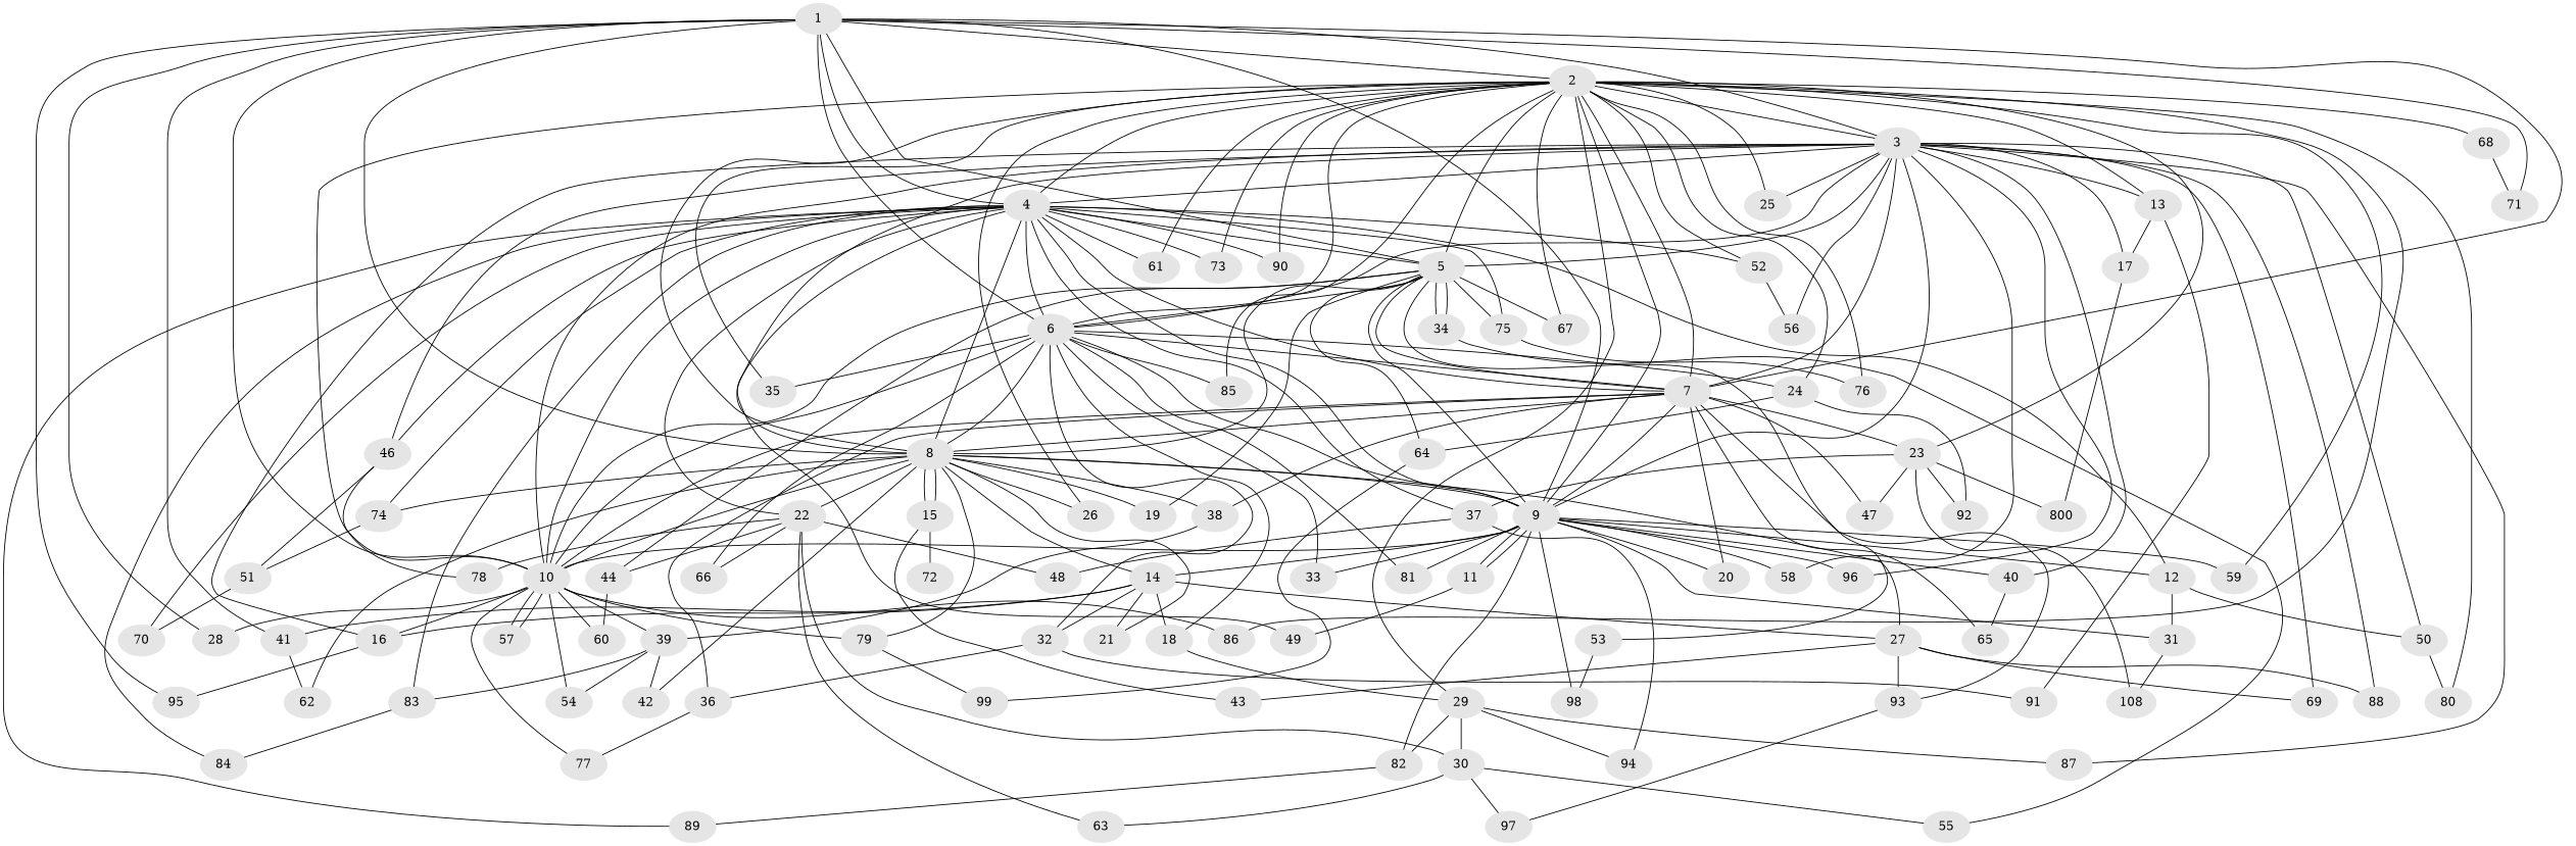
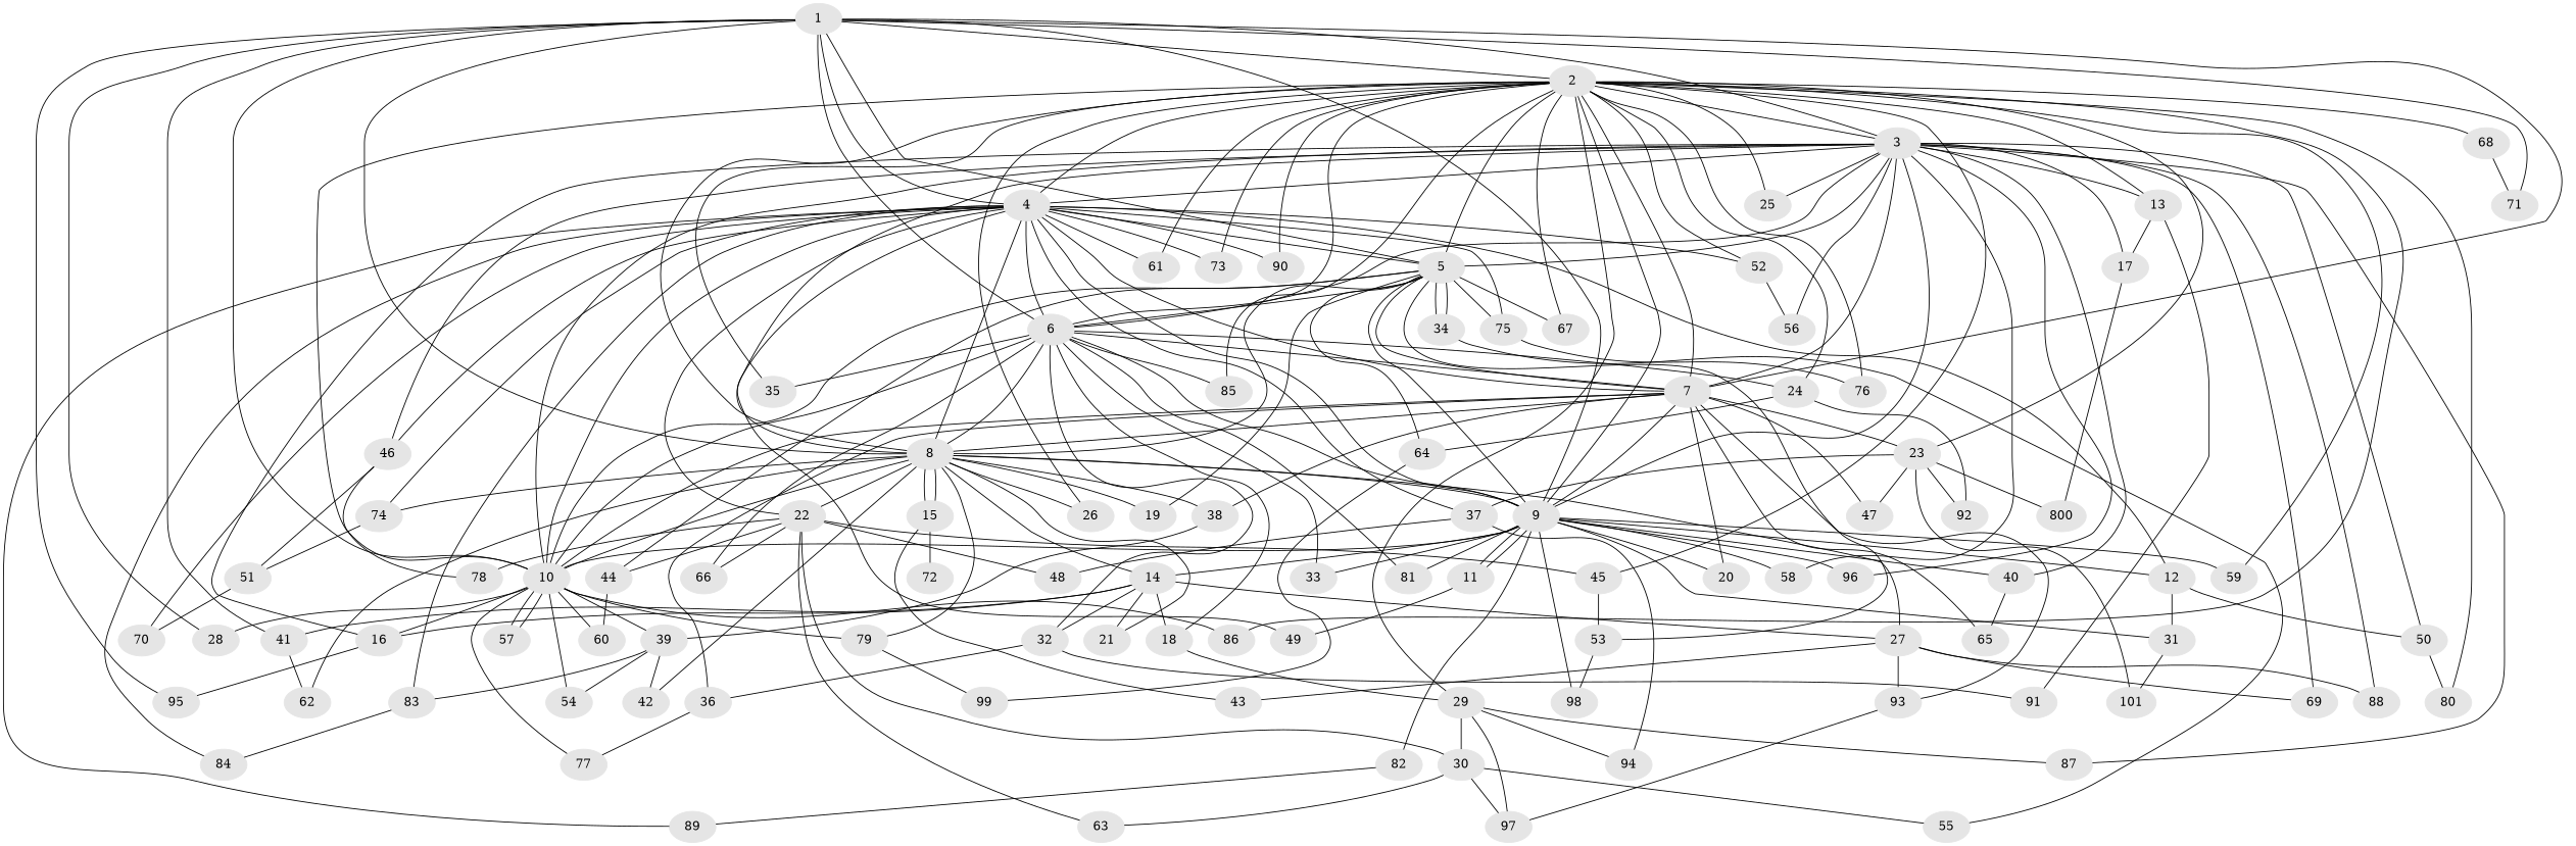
  graph {
    node [color=gray90 style=filled]
    1
    2
    3
    4
    5
    6
    7
    8
    9
    10
    28
    41
    71
    95
    13
    23
    24
    25
    26
    29
    35
+   45
    52
    59
    61
    67
    68
    73
    76
    80
    85
    86
    90
    16
    17
    40
    46
    50
    56
    58
    69
    87
    88
    96
    12
    22
    37
    49
    70
    74
    75
    83
    84
    89
    19
    34
    44
    53
    64
    18
    32
    33
    66
    81
    20
    36
    38
    47
    65
    93
    14
    15
    21
    27
    42
    62
    79
    11
    31
    82
    98
    39
    54
    57
    60
    77
    91
    n88 [label=800]
    92
-   101 [label=108]
+   101
    30
    94
    51
    78
    48
    63
    55
    99
    97
    72
    43
    1 -- 2
    1 -- 3
    1 -- 4
    1 -- 5
    1 -- 6
    1 -- 7
    1 -- 8
    1 -- 9
    1 -- 10
    1 -- 28
    1 -- 41
    1 -- 71
    1 -- 95
    2 -- 3
    2 -- 4
    2 -- 5
    2 -- 6
    2 -- 7
    2 -- 8
    2 -- 9
    2 -- 10
    2 -- 13
    2 -- 23
    2 -- 24
    2 -- 25
    2 -- 26
    2 -- 29
    2 -- 35
+   2 -- 45
    2 -- 52
    2 -- 59
    2 -- 61
    2 -- 67
    2 -- 68
    2 -- 73
    2 -- 76
    2 -- 80
    2 -- 85
    2 -- 86
    2 -- 90
    3 -- 4
    3 -- 5
    3 -- 6
    3 -- 7
    3 -- 8
    3 -- 9
    3 -- 10
    3 -- 13
    3 -- 25
    3 -- 16
    3 -- 17
    3 -- 40
    3 -- 46
    3 -- 50
    3 -- 56
    3 -- 58
    3 -- 69
    3 -- 87
    3 -- 88
    3 -- 96
    4 -- 5
    4 -- 6
    4 -- 7
    4 -- 8
    4 -- 9
    4 -- 10
    4 -- 52
    4 -- 61
    4 -- 73
    4 -- 90
    4 -- 46
    4 -- 12
    4 -- 22
    4 -- 37
    4 -- 49
    4 -- 70
    4 -- 74
    4 -- 75
    4 -- 83
    4 -- 84
    4 -- 89
    5 -- 6
    5 -- 7
    5 -- 8
    5 -- 9
    5 -- 10
    5 -- 67
    5 -- 75
    5 -- 19
    5 -- 34
    5 -- 34
    5 -- 44
    5 -- 53
    5 -- 64
    6 -- 7
    6 -- 8
    6 -- 9
    6 -- 10
    6 -- 24
    6 -- 35
    6 -- 85
    6 -- 18
    6 -- 32
    6 -- 33
    6 -- 66
    6 -- 81
    7 -- 8
    7 -- 9
    7 -- 10
    7 -- 23
    7 -- 20
    7 -- 36
    7 -- 38
    7 -- 47
    7 -- 65
    7 -- 93
    8 -- 9
    8 -- 10
    8 -- 26
    8 -- 22
    8 -- 74
    8 -- 19
    8 -- 38
    8 -- 14
    8 -- 15
    8 -- 15
    8 -- 21
    8 -- 27
    8 -- 42
    8 -- 62
    8 -- 79
    9 -- 10
    9 -- 59
    9 -- 40
    9 -- 58
    9 -- 96
    9 -- 12
    9 -- 33
    9 -- 81
    9 -- 20
    9 -- 14
    9 -- 11
    9 -- 11
    9 -- 31
    9 -- 82
    9 -- 98
    10 -- 28
    10 -- 86
    10 -- 16
    10 -- 79
    10 -- 39
    10 -- 54
    10 -- 57
    10 -- 57
    10 -- 60
    10 -- 77
    41 -- 62
    13 -- 17
    13 -- 91
    23 -- 37
    23 -- 47
    23 -- n88
    23 -- 92
    23 -- 101
    24 -- 64
    24 -- 92
    29 -- 87
-   29 -- 82
+   29 -- 97
    29 -- 30
    29 -- 94
+   45 -- 53
    52 -- 56
    68 -- 71
    16 -- 95
    17 -- n88
    40 -- 65
    46 -- 51
    46 -- 78
    50 -- 80
    12 -- 50
    12 -- 31
+   22 -- 45
    22 -- 44
    22 -- 66
    22 -- 30
    22 -- 78
    22 -- 48
    22 -- 63
    37 -- 94
    37 -- 48
    74 -- 51
    75 -- 76
    83 -- 84
    34 -- 55
    44 -- 60
    53 -- 98
    64 -- 99
    18 -- 29
    32 -- 36
    32 -- 91
    36 -- 77
    38 -- 39
    93 -- 97
    14 -- 41
    14 -- 16
    14 -- 18
    14 -- 32
    14 -- 21
    14 -- 27
    15 -- 72
    15 -- 43
    27 -- 69
    27 -- 88
    27 -- 93
    27 -- 43
    79 -- 99
    11 -- 49
    31 -- 101
    82 -- 89
    39 -- 83
    39 -- 42
    39 -- 54
    30 -- 63
    30 -- 55
    30 -- 97
    51 -- 70
  }
